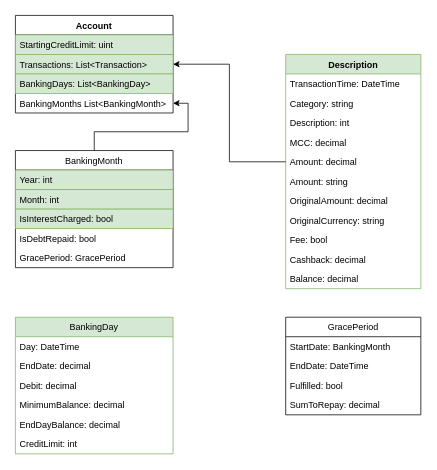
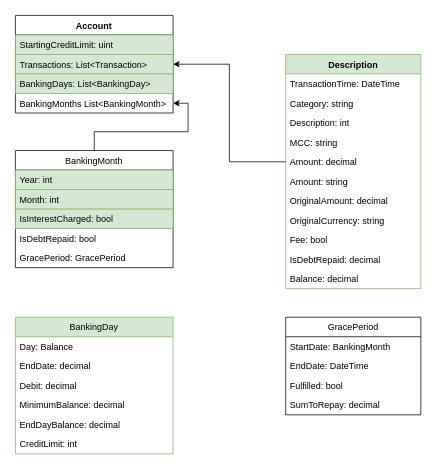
  <mxCell id="0" />
  <mxCell id="1" parent="0" />
  <mxCell id="2" value="Account" style="swimlane;fontStyle=1;align=center;verticalAlign=top;childLayout=stackLayout;horizontal=1;startSize=26;horizontalStack=0;resizeParent=1;resizeParentMax=0;resizeLast=0;collapsible=1;marginBottom=0;" parent="1" vertex="1"><mxGeometry x="20" y="20" width="210" height="130" as="geometry"><mxRectangle x="130" y="560" width="90" height="30" as="alternateBounds" /></mxGeometry></mxCell>
  <mxCell id="3" value="StartingCreditLimit: uint" style="text;strokeColor=#82b366;fillColor=#d5e8d4;align=left;verticalAlign=top;spacingLeft=4;spacingRight=4;overflow=hidden;rotatable=0;points=[[0,0.5],[1,0.5]];portConstraint=eastwest;" parent="2" vertex="1"><mxGeometry y="26" width="210" height="26" as="geometry" /></mxCell>
  <mxCell id="4" value="Transactions: List&lt;Transaction&gt;" style="text;strokeColor=#82b366;fillColor=#d5e8d4;align=left;verticalAlign=top;spacingLeft=4;spacingRight=4;overflow=hidden;rotatable=0;points=[[0,0.5],[1,0.5]];portConstraint=eastwest;" parent="2" vertex="1"><mxGeometry y="52" width="210" height="26" as="geometry" /></mxCell>
  <mxCell id="5" value="BankingDays: List&lt;BankingDay&gt;" style="text;strokeColor=#82b366;fillColor=#d5e8d4;align=left;verticalAlign=top;spacingLeft=4;spacingRight=4;overflow=hidden;rotatable=0;points=[[0,0.5],[1,0.5]];portConstraint=eastwest;" parent="2" vertex="1"><mxGeometry y="78" width="210" height="26" as="geometry" /></mxCell>
  <mxCell id="6" value="BankingMonths List&lt;BankingMonth&gt;" style="text;strokeColor=none;fillColor=none;align=left;verticalAlign=top;spacingLeft=4;spacingRight=4;overflow=hidden;rotatable=0;points=[[0,0.5],[1,0.5]];portConstraint=eastwest;" parent="2" vertex="1"><mxGeometry y="104" width="210" height="26" as="geometry" /></mxCell>
  <mxCell id="7" value="Description" style="swimlane;fontStyle=1;childLayout=stackLayout;horizontal=1;startSize=26;fillColor=#d5e8d4;horizontalStack=0;resizeParent=1;resizeParentMax=0;resizeLast=0;collapsible=1;marginBottom=0;strokeColor=#82b366;" parent="1" vertex="1"><mxGeometry x="380" y="72" width="180" height="312" as="geometry" /></mxCell>
  <mxCell id="8" value="TransactionTime: DateTime    " style="text;strokeColor=none;fillColor=none;align=left;verticalAlign=top;spacingLeft=4;spacingRight=4;overflow=hidden;rotatable=0;points=[[0,0.5],[1,0.5]];portConstraint=eastwest;" parent="7" vertex="1"><mxGeometry y="26" width="180" height="26" as="geometry" /></mxCell>
  <mxCell id="9" value="Category: string" style="text;strokeColor=none;fillColor=none;align=left;verticalAlign=top;spacingLeft=4;spacingRight=4;overflow=hidden;rotatable=0;points=[[0,0.5],[1,0.5]];portConstraint=eastwest;" parent="7" vertex="1"><mxGeometry y="52" width="180" height="26" as="geometry" /></mxCell>
  <mxCell id="10" value="Description: int" style="text;strokeColor=none;fillColor=none;align=left;verticalAlign=top;spacingLeft=4;spacingRight=4;overflow=hidden;rotatable=0;points=[[0,0.5],[1,0.5]];portConstraint=eastwest;" parent="7" vertex="1"><mxGeometry y="78" width="180" height="26" as="geometry" /></mxCell>
- <mxCell id="11" value="MCC: decimal" style="text;strokeColor=none;fillColor=none;align=left;verticalAlign=top;spacingLeft=4;spacingRight=4;overflow=hidden;rotatable=0;points=[[0,0.5],[1,0.5]];portConstraint=eastwest;" parent="7" vertex="1"><mxGeometry y="104" width="180" height="26" as="geometry" /></mxCell>
+ <mxCell id="11" value="MCC: string" style="text;strokeColor=none;fillColor=none;align=left;verticalAlign=top;spacingLeft=4;spacingRight=4;overflow=hidden;rotatable=0;points=[[0,0.5],[1,0.5]];portConstraint=eastwest;" parent="7" vertex="1"><mxGeometry y="104" width="180" height="26" as="geometry" /></mxCell>
  <mxCell id="12" value="Amount: decimal" style="text;strokeColor=none;fillColor=none;align=left;verticalAlign=top;spacingLeft=4;spacingRight=4;overflow=hidden;rotatable=0;points=[[0,0.5],[1,0.5]];portConstraint=eastwest;" parent="7" vertex="1"><mxGeometry y="130" width="180" height="26" as="geometry" /></mxCell>
  <mxCell id="13" value="Amount: string" style="text;strokeColor=none;fillColor=none;align=left;verticalAlign=top;spacingLeft=4;spacingRight=4;overflow=hidden;rotatable=0;points=[[0,0.5],[1,0.5]];portConstraint=eastwest;" parent="7" vertex="1"><mxGeometry y="156" width="180" height="26" as="geometry" /></mxCell>
  <mxCell id="14" value="OriginalAmount: decimal" style="text;strokeColor=none;fillColor=none;align=left;verticalAlign=top;spacingLeft=4;spacingRight=4;overflow=hidden;rotatable=0;points=[[0,0.5],[1,0.5]];portConstraint=eastwest;" parent="7" vertex="1"><mxGeometry y="182" width="180" height="26" as="geometry" /></mxCell>
  <mxCell id="15" value="OriginalCurrency: string" style="text;strokeColor=none;fillColor=none;align=left;verticalAlign=top;spacingLeft=4;spacingRight=4;overflow=hidden;rotatable=0;points=[[0,0.5],[1,0.5]];portConstraint=eastwest;" parent="7" vertex="1"><mxGeometry y="208" width="180" height="26" as="geometry" /></mxCell>
  <mxCell id="16" value="Fee: bool" style="text;strokeColor=none;fillColor=none;align=left;verticalAlign=top;spacingLeft=4;spacingRight=4;overflow=hidden;rotatable=0;points=[[0,0.5],[1,0.5]];portConstraint=eastwest;" parent="7" vertex="1"><mxGeometry y="234" width="180" height="26" as="geometry" /></mxCell>
- <mxCell id="17" value="Cashback: decimal" style="text;strokeColor=none;fillColor=none;align=left;verticalAlign=top;spacingLeft=4;spacingRight=4;overflow=hidden;rotatable=0;points=[[0,0.5],[1,0.5]];portConstraint=eastwest;" parent="7" vertex="1"><mxGeometry y="260" width="180" height="26" as="geometry" /></mxCell>
+ <mxCell id="17" value="IsDebtRepaid: decimal" style="text;strokeColor=none;fillColor=none;align=left;verticalAlign=top;spacingLeft=4;spacingRight=4;overflow=hidden;rotatable=0;points=[[0,0.5],[1,0.5]];portConstraint=eastwest;" parent="7" vertex="1"><mxGeometry y="260" width="180" height="26" as="geometry" /></mxCell>
  <mxCell id="18" value="Balance: decimal" style="text;strokeColor=none;fillColor=none;align=left;verticalAlign=top;spacingLeft=4;spacingRight=4;overflow=hidden;rotatable=0;points=[[0,0.5],[1,0.5]];portConstraint=eastwest;" parent="7" vertex="1"><mxGeometry y="286" width="180" height="26" as="geometry" /></mxCell>
  <mxCell id="19" value="" style="edgeStyle=orthogonalEdgeStyle;rounded=0;orthogonalLoop=1;jettySize=auto;html=1;" parent="1" source="20" target="6" edge="1"><mxGeometry relative="1" as="geometry" /></mxCell>
  <mxCell id="20" value="BankingMonth" style="swimlane;fontStyle=0;childLayout=stackLayout;horizontal=1;startSize=26;fillColor=none;horizontalStack=0;resizeParent=1;resizeParentMax=0;resizeLast=0;collapsible=1;marginBottom=0;" parent="1" vertex="1"><mxGeometry x="20" y="200" width="210" height="156" as="geometry" /></mxCell>
  <mxCell id="21" value="Year: int" style="text;strokeColor=#82b366;fillColor=#d5e8d4;align=left;verticalAlign=top;spacingLeft=4;spacingRight=4;overflow=hidden;rotatable=0;points=[[0,0.5],[1,0.5]];portConstraint=eastwest;" parent="20" vertex="1"><mxGeometry y="26" width="210" height="26" as="geometry" /></mxCell>
  <mxCell id="22" value="Month: int" style="text;strokeColor=#82b366;fillColor=#d5e8d4;align=left;verticalAlign=top;spacingLeft=4;spacingRight=4;overflow=hidden;rotatable=0;points=[[0,0.5],[1,0.5]];portConstraint=eastwest;" parent="20" vertex="1"><mxGeometry y="52" width="210" height="26" as="geometry" /></mxCell>
  <mxCell id="23" value="IsInterestCharged: bool" style="text;strokeColor=#82b366;fillColor=#d5e8d4;align=left;verticalAlign=top;spacingLeft=4;spacingRight=4;overflow=hidden;rotatable=0;points=[[0,0.5],[1,0.5]];portConstraint=eastwest;" parent="20" vertex="1"><mxGeometry y="78" width="210" height="26" as="geometry" /></mxCell>
  <mxCell id="24" value="IsDebtRepaid: bool" style="text;strokeColor=none;fillColor=none;align=left;verticalAlign=top;spacingLeft=4;spacingRight=4;overflow=hidden;rotatable=0;points=[[0,0.5],[1,0.5]];portConstraint=eastwest;" vertex="1" parent="20"><mxGeometry y="104" width="210" height="26" as="geometry" /></mxCell>
  <mxCell id="25" value="GracePeriod: GracePeriod" style="text;strokeColor=none;fillColor=none;align=left;verticalAlign=top;spacingLeft=4;spacingRight=4;overflow=hidden;rotatable=0;points=[[0,0.5],[1,0.5]];portConstraint=eastwest;" parent="20" vertex="1"><mxGeometry y="130" width="210" height="26" as="geometry" /></mxCell>
  <mxCell id="26" style="edgeStyle=orthogonalEdgeStyle;rounded=0;orthogonalLoop=1;jettySize=auto;html=1;exitX=0;exitY=0.5;exitDx=0;exitDy=0;entryX=1;entryY=0.5;entryDx=0;entryDy=0;" parent="1" source="12" target="4" edge="1"><mxGeometry relative="1" as="geometry" /></mxCell>
  <mxCell id="27" value="BankingDay" style="swimlane;fontStyle=0;childLayout=stackLayout;horizontal=1;startSize=26;fillColor=#d5e8d4;horizontalStack=0;resizeParent=1;resizeParentMax=0;resizeLast=0;collapsible=1;marginBottom=0;strokeColor=#82b366;" parent="1" vertex="1"><mxGeometry x="20" y="422" width="210" height="182" as="geometry" /></mxCell>
- <mxCell id="28" value="Day: DateTime" style="text;strokeColor=none;fillColor=none;align=left;verticalAlign=top;spacingLeft=4;spacingRight=4;overflow=hidden;rotatable=0;points=[[0,0.5],[1,0.5]];portConstraint=eastwest;" parent="27" vertex="1"><mxGeometry y="26" width="210" height="26" as="geometry" /></mxCell>
+ <mxCell id="28" value="Day: Balance" style="text;strokeColor=none;fillColor=none;align=left;verticalAlign=top;spacingLeft=4;spacingRight=4;overflow=hidden;rotatable=0;points=[[0,0.5],[1,0.5]];portConstraint=eastwest;" parent="27" vertex="1"><mxGeometry y="26" width="210" height="26" as="geometry" /></mxCell>
  <mxCell id="29" value="EndDate: decimal" style="text;strokeColor=none;fillColor=none;align=left;verticalAlign=top;spacingLeft=4;spacingRight=4;overflow=hidden;rotatable=0;points=[[0,0.5],[1,0.5]];portConstraint=eastwest;" vertex="1" parent="27"><mxGeometry y="52" width="210" height="26" as="geometry" /></mxCell>
  <mxCell id="30" value="Debit: decimal" style="text;strokeColor=none;fillColor=none;align=left;verticalAlign=top;spacingLeft=4;spacingRight=4;overflow=hidden;rotatable=0;points=[[0,0.5],[1,0.5]];portConstraint=eastwest;" parent="27" vertex="1"><mxGeometry y="78" width="210" height="26" as="geometry" /></mxCell>
  <mxCell id="31" value="MinimumBalance: decimal" style="text;strokeColor=none;fillColor=none;align=left;verticalAlign=top;spacingLeft=4;spacingRight=4;overflow=hidden;rotatable=0;points=[[0,0.5],[1,0.5]];portConstraint=eastwest;" parent="27" vertex="1"><mxGeometry y="104" width="210" height="26" as="geometry" /></mxCell>
  <mxCell id="32" value="EndDayBalance: decimal" style="text;strokeColor=none;fillColor=none;align=left;verticalAlign=top;spacingLeft=4;spacingRight=4;overflow=hidden;rotatable=0;points=[[0,0.5],[1,0.5]];portConstraint=eastwest;" parent="27" vertex="1"><mxGeometry y="130" width="210" height="26" as="geometry" /></mxCell>
  <mxCell id="33" value="CreditLimit: int" style="text;strokeColor=none;fillColor=none;align=left;verticalAlign=top;spacingLeft=4;spacingRight=4;overflow=hidden;rotatable=0;points=[[0,0.5],[1,0.5]];portConstraint=eastwest;" vertex="1" parent="27"><mxGeometry y="156" width="210" height="26" as="geometry" /></mxCell>
  <mxCell id="34" value="GracePeriod" style="swimlane;fontStyle=0;childLayout=stackLayout;horizontal=1;startSize=26;fillColor=none;horizontalStack=0;resizeParent=1;resizeParentMax=0;resizeLast=0;collapsible=1;marginBottom=0;" vertex="1" parent="1"><mxGeometry x="380" y="422" width="180" height="130" as="geometry" /></mxCell>
  <mxCell id="35" value="StartDate: BankingMonth" style="text;strokeColor=none;fillColor=none;align=left;verticalAlign=top;spacingLeft=4;spacingRight=4;overflow=hidden;rotatable=0;points=[[0,0.5],[1,0.5]];portConstraint=eastwest;" vertex="1" parent="34"><mxGeometry y="26" width="180" height="26" as="geometry" /></mxCell>
  <mxCell id="36" value="EndDate: DateTime" style="text;strokeColor=none;fillColor=none;align=left;verticalAlign=top;spacingLeft=4;spacingRight=4;overflow=hidden;rotatable=0;points=[[0,0.5],[1,0.5]];portConstraint=eastwest;" vertex="1" parent="34"><mxGeometry y="52" width="180" height="26" as="geometry" /></mxCell>
  <mxCell id="37" value="Fulfilled: bool" style="text;strokeColor=none;fillColor=none;align=left;verticalAlign=top;spacingLeft=4;spacingRight=4;overflow=hidden;rotatable=0;points=[[0,0.5],[1,0.5]];portConstraint=eastwest;" vertex="1" parent="34"><mxGeometry y="78" width="180" height="26" as="geometry" /></mxCell>
  <mxCell id="38" value="SumToRepay: decimal" style="text;strokeColor=none;fillColor=none;align=left;verticalAlign=top;spacingLeft=4;spacingRight=4;overflow=hidden;rotatable=0;points=[[0,0.5],[1,0.5]];portConstraint=eastwest;" vertex="1" parent="34"><mxGeometry y="104" width="180" height="26" as="geometry" /></mxCell>
